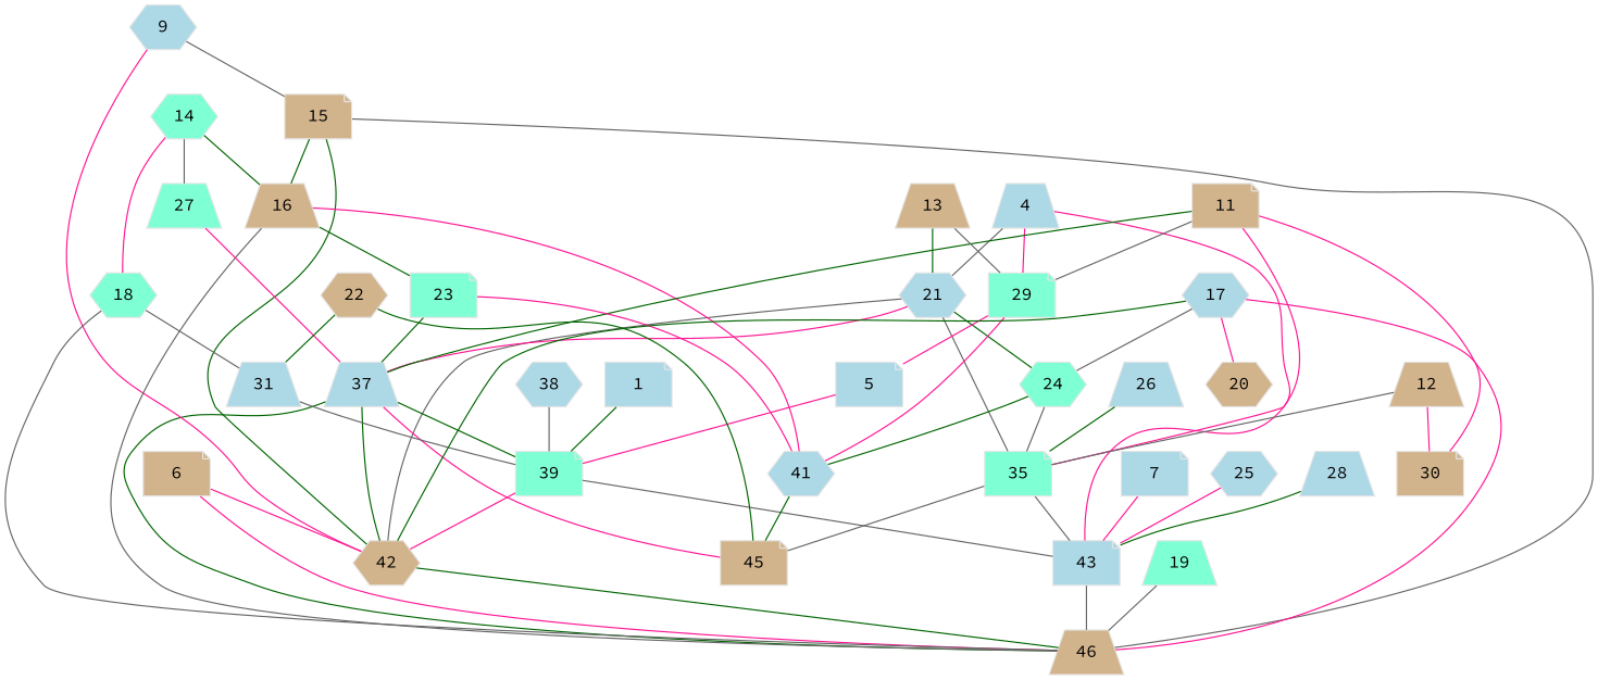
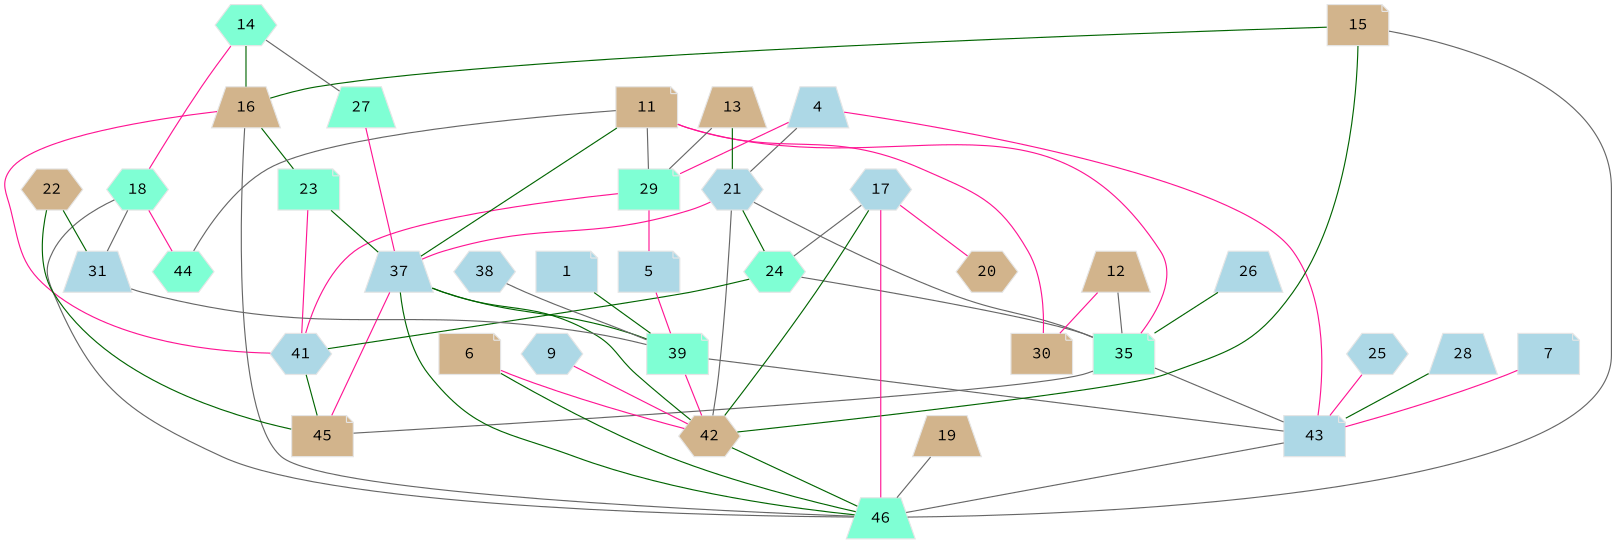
  graph {
    fontname="Source Code Pro"
    node [color=gray90 fillcolor=lightblue fontname="Source Code Pro" shape=note style=filled]
    edge [color=gray40 fontname="Source Code Pro" weight=1.0]
    39 [fillcolor=aquamarine]
    1
    43
    42 [fillcolor=tan shape=hexagon]
    4 [shape=trapezium]
    21 [shape=hexagon]
    29 [fillcolor=aquamarine]
    35 [fillcolor=aquamarine]
    37 [shape=trapezium]
    24 [fillcolor=aquamarine shape=hexagon]
    5
    41 [shape=hexagon]
-   46 [fillcolor=tan shape=trapezium]
+   46 [fillcolor=aquamarine shape=trapezium]
    6 [fillcolor=tan]
    7
    9 [shape=hexagon]
    15 [fillcolor=tan]
    16 [fillcolor=tan shape=trapezium]
    11 [fillcolor=tan]
    30 [fillcolor=tan]
+   44 [fillcolor=aquamarine shape=hexagon]
    45 [fillcolor=tan]
    12 [fillcolor=tan shape=trapezium]
    13 [fillcolor=tan shape=trapezium]
    14 [fillcolor=aquamarine shape=hexagon]
    18 [fillcolor=aquamarine shape=hexagon]
    27 [fillcolor=aquamarine shape=trapezium]
    23 [fillcolor=aquamarine]
    31 [shape=trapezium]
    17 [shape=hexagon]
    20 [fillcolor=tan shape=hexagon]
-   19 [fillcolor=aquamarine shape=trapezium]
+   19 [fillcolor=tan shape=trapezium]
    22 [fillcolor=tan shape=hexagon]
    25 [shape=hexagon]
    26 [shape=trapezium]
    28 [shape=trapezium]
    38 [shape=hexagon]
    39 -- 43
    39 -- 42 [color=deeppink]
    1 -- 39 [color=darkgreen]
    43 -- 46
    42 -- 46 [color=darkgreen]
    4 -- 43 [color=deeppink]
    4 -- 21
    4 -- 29 [color=deeppink]
    21 -- 42
    21 -- 35
    21 -- 37 [color=deeppink]
    21 -- 24 [color=darkgreen]
    29 -- 5 [color=deeppink]
    29 -- 41 [color=deeppink]
    35 -- 43
    35 -- 45
    37 -- 39 [color=darkgreen]
    37 -- 42 [color=darkgreen]
    37 -- 46 [color=darkgreen]
    37 -- 45 [color=deeppink]
    24 -- 35
    24 -- 41 [color=darkgreen]
    5 -- 39 [color=deeppink]
    41 -- 45 [color=darkgreen]
    6 -- 42 [color=deeppink]
-   6 -- 46 [color=deeppink]
+   6 -- 46 [color=darkgreen]
    7 -- 43 [color=deeppink]
    9 -- 42 [color=deeppink]
-   9 -- 15
    15 -- 42 [color=darkgreen]
    15 -- 46
    15 -- 16 [color=darkgreen]
    16 -- 41 [color=deeppink weight=2.0]
    16 -- 46
    16 -- 23 [color=darkgreen]
    11 -- 29
    11 -- 35 [color=deeppink]
    11 -- 37 [color=darkgreen]
    11 -- 30 [color=deeppink]
+   11 -- 44
    12 -- 35 [weight=2.0]
    12 -- 30 [color=deeppink]
    13 -- 21 [color=darkgreen weight=2.0]
    13 -- 29
    14 -- 16 [color=darkgreen]
    14 -- 18 [color=deeppink]
    14 -- 27
    18 -- 46
+   18 -- 44 [color=deeppink]
    18 -- 31
    27 -- 37 [color=deeppink]
    23 -- 37 [color=darkgreen]
    23 -- 41 [color=deeppink]
    31 -- 39
    17 -- 42 [color=darkgreen]
    17 -- 24
    17 -- 46 [color=deeppink weight=3.0]
    17 -- 20 [color=deeppink]
    19 -- 46
    22 -- 45 [color=darkgreen]
    22 -- 31 [color=darkgreen]
    25 -- 43 [color=deeppink]
    26 -- 35 [color=darkgreen]
    28 -- 43 [color=darkgreen]
    38 -- 39
  }
